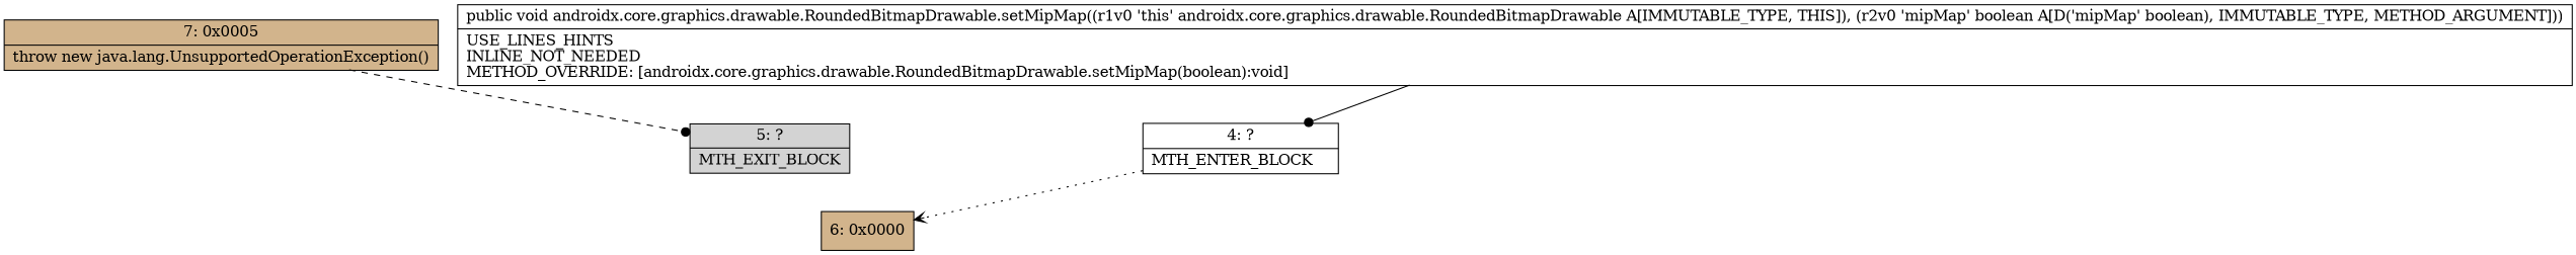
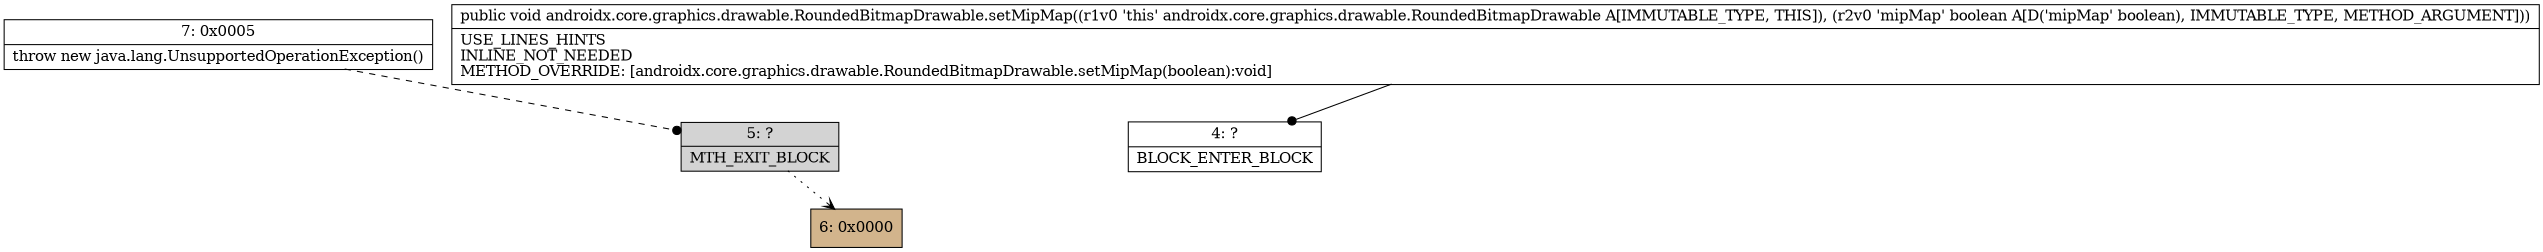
  digraph {
    node [fillcolor=white shape=record style=filled]
    edge [arrowhead=dot]
-   n1 [label="{4\:\ ?|MTH_ENTER_BLOCK\l}"]
+   n1 [label="{4\:\ ?|BLOCK_ENTER_BLOCK\l}"]
    n2 [fillcolor=tan label="{6\:\ 0x0000}"]
-   n3 [fillcolor=tan label="{7\:\ 0x0005|throw new java.lang.UnsupportedOperationException()\l}"]
+   n3 [label="{7\:\ 0x0005|throw new java.lang.UnsupportedOperationException()\l}"]
    n4 [fillcolor=lightgrey label="{5\:\ ?|MTH_EXIT_BLOCK\l}"]
    n5 [label="{public void androidx.core.graphics.drawable.RoundedBitmapDrawable.setMipMap((r1v0 'this' androidx.core.graphics.drawable.RoundedBitmapDrawable A[IMMUTABLE_TYPE, THIS]), (r2v0 'mipMap' boolean A[D('mipMap' boolean), IMMUTABLE_TYPE, METHOD_ARGUMENT]))  | USE_LINES_HINTS\lINLINE_NOT_NEEDED\lMETHOD_OVERRIDE: [androidx.core.graphics.drawable.RoundedBitmapDrawable.setMipMap(boolean):void]\l}"]
-   n1 -> n2 [arrowhead=vee style=dotted]
+   n4 -> n2 [arrowhead=vee style=dotted]
    n3 -> n4 [style=dashed]
    n5 -> n1 [style=solid]
  }
